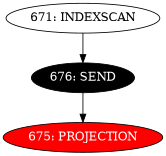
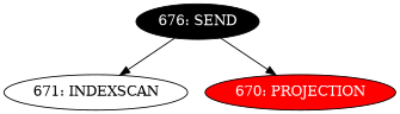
  digraph {
    node [fontcolor=white style=filled]
    n1 [label="671: INDEXSCAN" fontcolor="" style=""]
-   n2 [fillcolor=red label="675: PROJECTION"]
+   n2 [fillcolor=red label="670: PROJECTION"]
    n3 [fillcolor=black label="676: SEND"]
-   n1 -> n3
+   n3 -> n1
    n3 -> n2
  }
